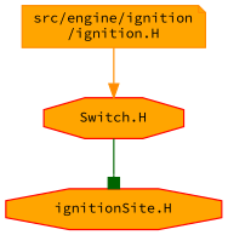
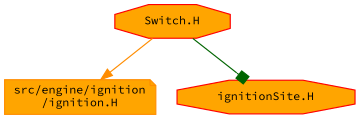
  digraph {
    fontname="Source Code Pro"
    node [color=red fillcolor=orange fontname="Source Code Pro" fontsize=10 shape=octagon style=filled]
    edge [fontname="Source Code Pro" fontsize=10 labelfontname=Helvetica labelfontsize=10 style=solid]
    n1 [color=darkorange fontcolor=black height=0.2 label="src/engine/ignition\l/ignition.H" shape=note width=0.4]
    n2 [height=0.2 label="Switch.H" width=0.4]
    n3 [height=0.2 label="ignitionSite.H" width=0.4]
-   n1 -> n2 [arrowhead=normal color=darkorange]
+   n2 -> n1 [arrowhead=normal color=darkorange]
    n2 -> n3 [arrowhead=box color=darkgreen]
  }
